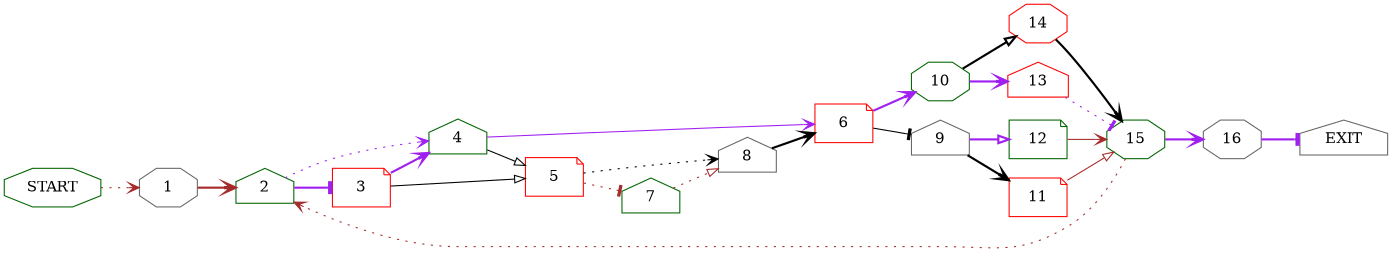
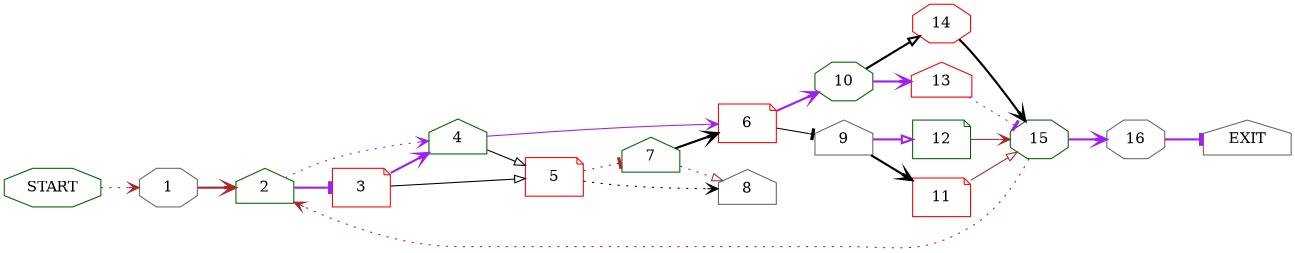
  digraph {
    rankdir=LR
    node [color=darkgreen shape=house]
    edge [arrowhead=vee color=purple style=bold]
    n1 [label=START shape=octagon]
    1 [color=gray40 shape=octagon]
    2
    n4 [color=gray40 label=EXIT]
    3 [color=red shape=note]
    4
    5 [color=red shape=note]
    6 [color=red shape=note]
    7
    8 [color=gray40]
    9 [color=gray40]
    10 [shape=octagon]
    11 [color=red shape=note]
    12 [shape=note]
    13 [color=red]
    14 [color=red shape=octagon]
    15 [shape=octagon]
    16 [color=gray40 shape=octagon]
    n1 -> 1 [color=brown style=dotted]
    1 -> 2 [color=brown]
    2 -> 3 [arrowhead=tee]
    2 -> 4 [style=dotted]
    3 -> 4
    3 -> 5 [arrowhead=onormal color=black style=solid]
    4 -> 5 [arrowhead=onormal color=black style=solid]
    4 -> 6 [style=solid]
    5 -> 7 [arrowhead=tee color=brown style=dotted]
    5 -> 8 [color=black style=dotted]
    6 -> 9 [arrowhead=tee color=black style=solid]
    6 -> 10
    7 -> 8 [arrowhead=onormal color=brown style=dotted]
-   8 -> 6 [color=black]
+   7 -> 6 [color=black]
    9 -> 11 [color=black]
    9 -> 12 [arrowhead=onormal]
    10 -> 13
    10 -> 14 [arrowhead=onormal color=black]
    11 -> 15 [arrowhead=onormal color=brown style=solid]
    12 -> 15 [color=brown style=solid]
    13 -> 15 [arrowhead=tee style=dotted]
    14 -> 15 [color=black]
    15 -> 2 [color=brown style=dotted]
    15 -> 16
    16 -> n4 [arrowhead=tee]
  }
